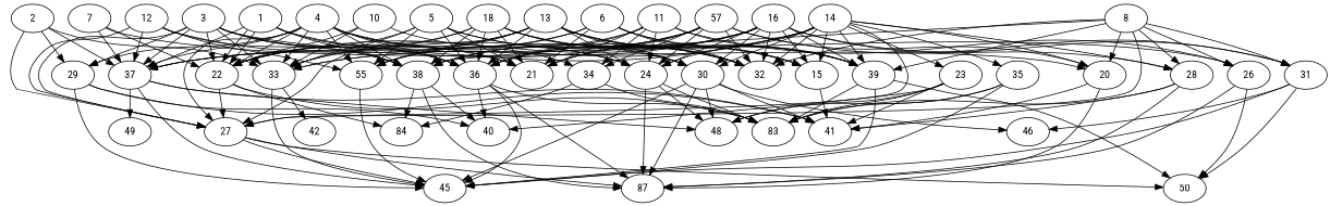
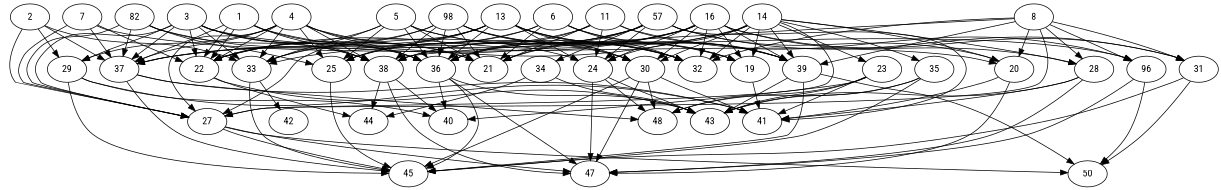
  digraph {
    fontname="Roboto Condensed"
    node [alpha=0.08 fontname="Roboto Condensed"]
    edge [fontname="Roboto Condensed"]
    1 [alpha=0.15 expect_size=31279104]
    22 [alpha=0.16 expect_size=34779136]
    30 [alpha=0.17 expect_size=39579648]
    36 [alpha=0.11 expect_size=50410496]
    37 [expect_size=30730240]
    38 [alpha=0.07 expect_size=41331712]
-   43 [alpha=0.11 expect_size=30698496 label=83]
-   44 [alpha=0.14 expect_size=7967744 label=84]
+   43 [alpha=0.11 expect_size=30698496]
+   44 [alpha=0.14 expect_size=7967744]
    41 [alpha=0.12 expect_size=32139264]
-   47 [alpha=0.15 expect_size=27645952 label=87]
+   47 [alpha=0.15 expect_size=27645952]
    48 [alpha=0.09 expect_size=46049280]
    45 [alpha=0.07 expect_size=33992704]
-   46 [alpha=0.07 expect_size=49823744]
    40 [alpha=0.16 expect_size=38116352]
-   49 [alpha=0.05 expect_size=15212544]
    2 [alpha=0.10 expect_size=11457536]
    27 [alpha=0.04 expect_size=25831424]
    29 [alpha=0.06 expect_size=8076288]
    33 [alpha=0.10 expect_size=20932608]
    50 [alpha=0.15 expect_size=18595840]
    42 [alpha=0.01 expect_size=37976064]
    3 [expect_size=17991680]
    21 [alpha=0.10 expect_size=10827776]
-   26 [alpha=0.12 expect_size=19468288]
+   26 [alpha=0.12 expect_size=19468288 label=96]
    4 [expect_size=38835200]
-   25 [alpha=0.10 expect_size=28326912 label=55]
+   25 [alpha=0.10 expect_size=28326912]
    32 [alpha=0.17 expect_size=29881344]
    34 [alpha=0.11 expect_size=39798784]
    5 [alpha=0.13 expect_size=29826048]
-   19 [alpha=0.13 expect_size=41515008 label=15]
+   19 [alpha=0.13 expect_size=41515008]
    6 [alpha=0.05 expect_size=16417792]
    39 [alpha=0.01 expect_size=22849536]
    7 [alpha=0.09 expect_size=32728064]
    20 [alpha=0.06 expect_size=51684352]
    8 [alpha=0.13 expect_size=40249344]
    28 [alpha=0.12 expect_size=19933184]
    31 [alpha=0.02 expect_size=6712320]
-   10 [alpha=0.03 expect_size=44622848]
    24 [alpha=0.14 expect_size=38708224]
    11 [alpha=0.10 expect_size=38298624]
-   12 [expect_size=27500544]
+   12 [expect_size=27500544 label=82]
    13 [alpha=0.14 expect_size=50089984]
    14 [alpha=0.16 expect_size=22265856]
    23 [expect_size=5879808]
    35 [alpha=0.07 expect_size=25701376]
    16 [alpha=0.03 expect_size=24612864]
    n47 [alpha=0.18 expect_size=36647936 label=57]
-   18 [alpha=0.15 expect_size=9792512]
+   18 [alpha=0.15 expect_size=9792512 label=98]
    1 -> 22
    1 -> 22
    1 -> 30
    1 -> 36
    1 -> 37
    1 -> 38
    22 -> 43
    22 -> 44
    30 -> 41
    30 -> 47
    30 -> 48
    30 -> 45
-   30 -> 46
    36 -> 43
    36 -> 47
    36 -> 45
    36 -> 40
    37 -> 41
    37 -> 48
    37 -> 45
-   37 -> 49
    38 -> 44
    38 -> 47
    38 -> 40
    2 -> 37
    2 -> 27
    2 -> 29
    2 -> 33
    27 -> 47
    27 -> 45
    27 -> 50
    29 -> 41
    29 -> 45
    29 -> 40
    33 -> 45
    33 -> 42
    3 -> 22
    3 -> 36
    3 -> 37
    3 -> 38
    3 -> 27
    3 -> 29
    3 -> 33
    3 -> 21
    3 -> 26
    26 -> 47
    26 -> 50
    4 -> 22
    4 -> 36
    4 -> 37
    4 -> 38
    4 -> 27
    4 -> 29
    4 -> 33
    4 -> 21
    4 -> 25
    4 -> 32
-   4 -> 34
    25 -> 45
    34 -> 43
    34 -> 44
    5 -> 22
    5 -> 36
    5 -> 33
    5 -> 21
    5 -> 25
    5 -> 32
    5 -> 19
    19 -> 41
    6 -> 22
    6 -> 21
    6 -> 25
    6 -> 32
    6 -> 19
    6 -> 39
    39 -> 43
    39 -> 45
    39 -> 50
    7 -> 22
    7 -> 37
-   22 -> 27
+   7 -> 27
    7 -> 20
    20 -> 41
    20 -> 47
    8 -> 38
    8 -> 27
    8 -> 26
    8 -> 32
    8 -> 39
    8 -> 20
    8 -> 28
    8 -> 31
    28 -> 43
    28 -> 41
    28 -> 47
    31 -> 45
-   31 -> 46
    31 -> 50
-   10 -> 22
-   10 -> 33
-   10 -> 24
    24 -> 43
    24 -> 47
    24 -> 48
    11 -> 36
    11 -> 21
    11 -> 26
    11 -> 25
-   11 -> 34
    11 -> 39
    11 -> 24
    12 -> 37
    12 -> 38
    12 -> 27
    12 -> 25
    12 -> 24
    13 -> 30
    13 -> 36
    13 -> 37
    13 -> 27
    13 -> 33
    13 -> 25
    13 -> 32
    13 -> 19
    13 -> 39
    13 -> 24
    14 -> 30
    14 -> 37
    14 -> 38
    14 -> 27
-   14 -> 33
    14 -> 32
    14 -> 19
    14 -> 39
    14 -> 20
    14 -> 28
    14 -> 24
    14 -> 23
    14 -> 35
    23 -> 43
    23 -> 41
    23 -> 48
    23 -> 40
    35 -> 43
    35 -> 48
    35 -> 45
    16 -> 22
    16 -> 30
    16 -> 36
    16 -> 33
    16 -> 21
    16 -> 32
    16 -> 19
    16 -> 39
    16 -> 28
    16 -> 31
    16 -> 24
    n47 -> 36
    n47 -> 37
    n47 -> 38
    n47 -> 21
-   n47 -> 32
+   n47 -> 41
    n47 -> 34
    n47 -> 20
    n47 -> 31
    n47 -> 24
    18 -> 22
    18 -> 30
    18 -> 36
    18 -> 38
    18 -> 33
    18 -> 21
    18 -> 32
    18 -> 39
  }
